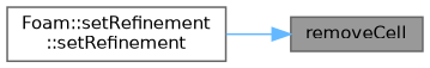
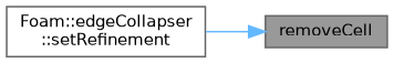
  digraph {
    rankdir=RL
    node [fontname=Helvetica fontsize=10 shape=box style=filled]
    n1 [color=gray40 fillcolor=grey60 fontcolor=black height=0.2 label=removeCell width=0.4]
-   n2 [color=grey40 fillcolor=white height=0.2 label="Foam::setRefinement\l::setRefinement" width=0.4]
+   n2 [color=grey40 fillcolor=white height=0.2 label="Foam::edgeCollapser\l::setRefinement" width=0.4]
    n1 -> n2 [color=steelblue1 dir=back fontname=Helvetica fontsize=10 labelfontname=Helvetica labelfontsize=10 style=solid]
  }
